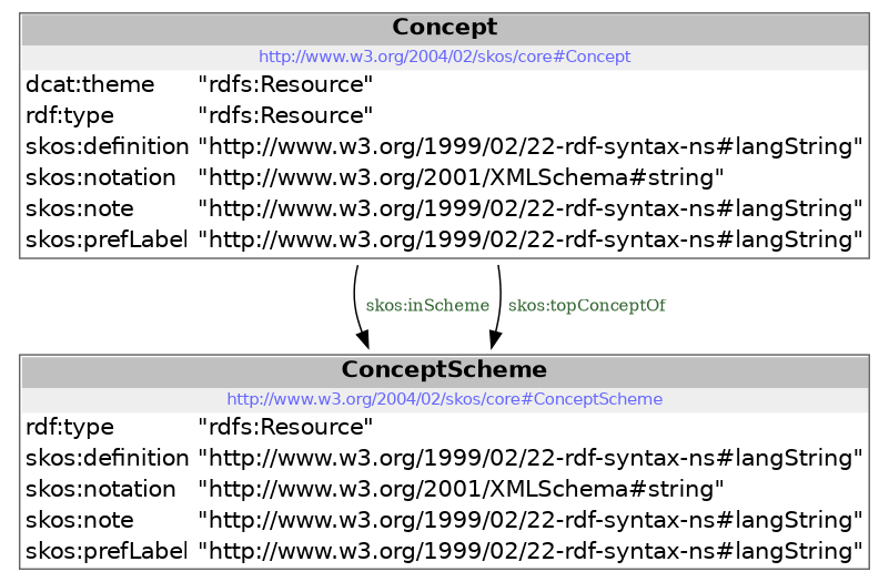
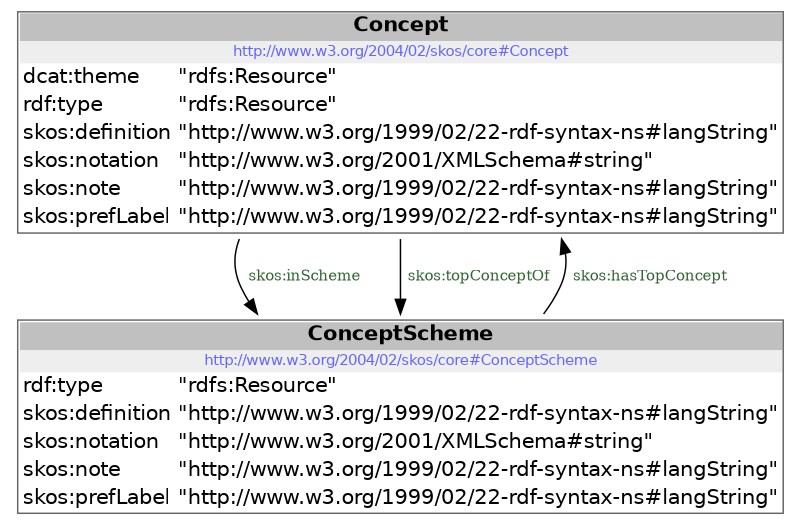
  digraph {
    node [color=black fontname="DejaVu Sans" shape=none]
    edge [color=BLACK]
    n1 [label=< <table color='#666666' cellborder='0' cellspacing='0' border='1'><tr><td colspan='2' bgcolor='grey'><B>Concept</B></td></tr><tr><td href='http://www.w3.org/2004/02/skos/core#Concept' bgcolor='#eeeeee' colspan='2'><font point-size='10' color='#6666ff'>http://www.w3.org/2004/02/skos/core#Concept</font></td></tr><tr><td align='left'>dcat:theme</td><td align='left'>&quot;rdfs:Resource&quot;</td></tr><tr><td align='left'>rdf:type</td><td align='left'>&quot;rdfs:Resource&quot;</td></tr><tr><td align='left'>skos:definition</td><td align='left'>&quot;http://www.w3.org/1999/02/22-rdf-syntax-ns#langString&quot;</td></tr><tr><td align='left'>skos:notation</td><td align='left'>&quot;http://www.w3.org/2001/XMLSchema#string&quot;</td></tr><tr><td align='left'>skos:note</td><td align='left'>&quot;http://www.w3.org/1999/02/22-rdf-syntax-ns#langString&quot;</td></tr><tr><td align='left'>skos:prefLabel</td><td align='left'>&quot;http://www.w3.org/1999/02/22-rdf-syntax-ns#langString&quot;</td></tr></table> >]
    n2 [label=< <table color='#666666' cellborder='0' cellspacing='0' border='1'><tr><td colspan='2' bgcolor='grey'><B>ConceptScheme</B></td></tr><tr><td href='http://www.w3.org/2004/02/skos/core#ConceptScheme' bgcolor='#eeeeee' colspan='2'><font point-size='10' color='#6666ff'>http://www.w3.org/2004/02/skos/core#ConceptScheme</font></td></tr><tr><td align='left'>rdf:type</td><td align='left'>&quot;rdfs:Resource&quot;</td></tr><tr><td align='left'>skos:definition</td><td align='left'>&quot;http://www.w3.org/1999/02/22-rdf-syntax-ns#langString&quot;</td></tr><tr><td align='left'>skos:notation</td><td align='left'>&quot;http://www.w3.org/2001/XMLSchema#string&quot;</td></tr><tr><td align='left'>skos:note</td><td align='left'>&quot;http://www.w3.org/1999/02/22-rdf-syntax-ns#langString&quot;</td></tr><tr><td align='left'>skos:prefLabel</td><td align='left'>&quot;http://www.w3.org/1999/02/22-rdf-syntax-ns#langString&quot;</td></tr></table> >]
    n1 -> n2 [label=< <font point-size='10' color='#336633'>skos:inScheme</font> >]
    n1 -> n2 [label=< <font point-size='10' color='#336633'>skos:topConceptOf</font> >]
+   n2 -> n1 [label=< <font point-size='10' color='#336633'>skos:hasTopConcept</font> >]
  }
